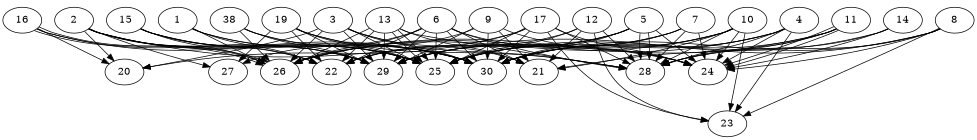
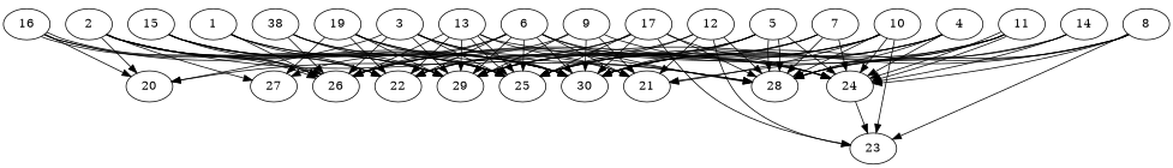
  digraph {
    node [alpha=0.01]
    1 [alpha=0.09 expect_size=25647104]
    22 [alpha=0.15 expect_size=17700864]
    25 [alpha=0.04 expect_size=15863808]
    26 [alpha=0.05 expect_size=43643904]
    30 [alpha=0.05 expect_size=31175680]
    2 [expect_size=41362432]
    20 [expect_size=24577024]
    24 [alpha=0.04 expect_size=23980032]
    27 [alpha=0.08 expect_size=16447488]
    29 [alpha=0.10 expect_size=29973504]
    3 [alpha=0.02 expect_size=12701696]
    21 [alpha=0.11 expect_size=12096512]
    28 [alpha=0.17 expect_size=34024448]
    4 [alpha=0.08 expect_size=35584000]
    23 [alpha=0.03 expect_size=22690816]
    5 [alpha=0.02 expect_size=51151872]
    6 [alpha=0.16 expect_size=52271104]
    7 [alpha=0.19 expect_size=11991040]
    8 [alpha=0.13 expect_size=21380096]
    9 [alpha=0.14 expect_size=12234752]
    10 [alpha=0.15 expect_size=10675200]
    11 [alpha=0.02 expect_size=15070208]
    12 [alpha=0.02 expect_size=36695040]
    13 [expect_size=39593984]
    14 [alpha=0.17 expect_size=43496448]
    15 [alpha=0.12 expect_size=16206848]
    16 [alpha=0.08 expect_size=20937728]
    17 [alpha=0.07 expect_size=11105280]
    n29 [alpha=0.18 expect_size=7697408 label=38]
    19 [expect_size=38941696]
    1 -> 22
    1 -> 25
    1 -> 26
    1 -> 30
    2 -> 22
    2 -> 25
    2 -> 26
    2 -> 30
    2 -> 20
    2 -> 24
    2 -> 27
    2 -> 29
    3 -> 25
    3 -> 26
    3 -> 30
    3 -> 20
    3 -> 29
    3 -> 21
    3 -> 28
    4 -> 25
    4 -> 26
    4 -> 30
    4 -> 24
    4 -> 28
-   4 -> 23
+   24 -> 23
    5 -> 22
    5 -> 25
    5 -> 30
    5 -> 24
    5 -> 29
    5 -> 28
    5 -> 28
    6 -> 22
    6 -> 25
    6 -> 26
    6 -> 30
    6 -> 24
    6 -> 27
    6 -> 29
    6 -> 21
    6 -> 28
    7 -> 25
    7 -> 30
    7 -> 24
    7 -> 29
    7 -> 28
    8 -> 30
    8 -> 24
    8 -> 29
    8 -> 28
    8 -> 23
    9 -> 26
    9 -> 30
    9 -> 24
    9 -> 29
    9 -> 21
    10 -> 26
    10 -> 30
    10 -> 24
    10 -> 29
    10 -> 21
    10 -> 28
    10 -> 23
    11 -> 26
    11 -> 30
    11 -> 24
    11 -> 24
    11 -> 21
    11 -> 28
    12 -> 22
    12 -> 25
    12 -> 21
    12 -> 28
    12 -> 23
    13 -> 22
    13 -> 25
    13 -> 25
    13 -> 26
    13 -> 29
    13 -> 21
    13 -> 28
    14 -> 25
    14 -> 24
    14 -> 28
    15 -> 22
    15 -> 25
    15 -> 26
    15 -> 30
    15 -> 29
    16 -> 26
    16 -> 26
    16 -> 30
    16 -> 20
    16 -> 29
    17 -> 22
    17 -> 25
    17 -> 30
    17 -> 20
    17 -> 24
    17 -> 28
    17 -> 23
    n29 -> 25
    n29 -> 26
    n29 -> 30
    n29 -> 29
    19 -> 22
    19 -> 25
    19 -> 30
    19 -> 27
    19 -> 29
    19 -> 28
  }
